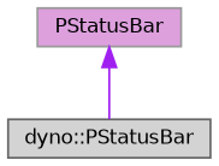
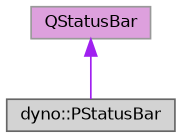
  digraph {
    rankdir=TB
    node [fontname=Helvetica fontsize=10 shape=box style=filled]
-   n1 [color=grey60 fillcolor=plum height=0.2 label=PStatusBar width=0.4]
+   n1 [color=grey60 fillcolor=plum height=0.2 label=QStatusBar width=0.4]
    n2 [color=grey40 fillcolor=lightgrey height=0.2 label="dyno::PStatusBar" width=0.4]
    n1 -> n2 [color=purple dir=back fontname=Helvetica fontsize=10 labelfontname=Helvetica labelfontsize=10 style=solid]
  }
